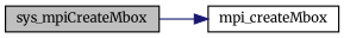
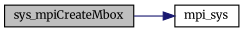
  digraph {
    rankdir=LR
    fontname=Merriweather
    node [color=black fontname=Merriweather fontsize=10 shape=record style=filled]
    n1 [fillcolor=grey75 fontcolor=black height=0.2 label=sys_mpiCreateMbox width=0.4]
-   n2 [fillcolor=white height=0.2 label=mpi_createMbox width=0.4]
+   n2 [fillcolor=white height=0.2 label=mpi_sys width=0.4]
    n1 -> n2 [color=midnightblue fontname=Merriweather fontsize=10 labelfontname=Helvetica labelfontsize=10 style=solid]
  }
